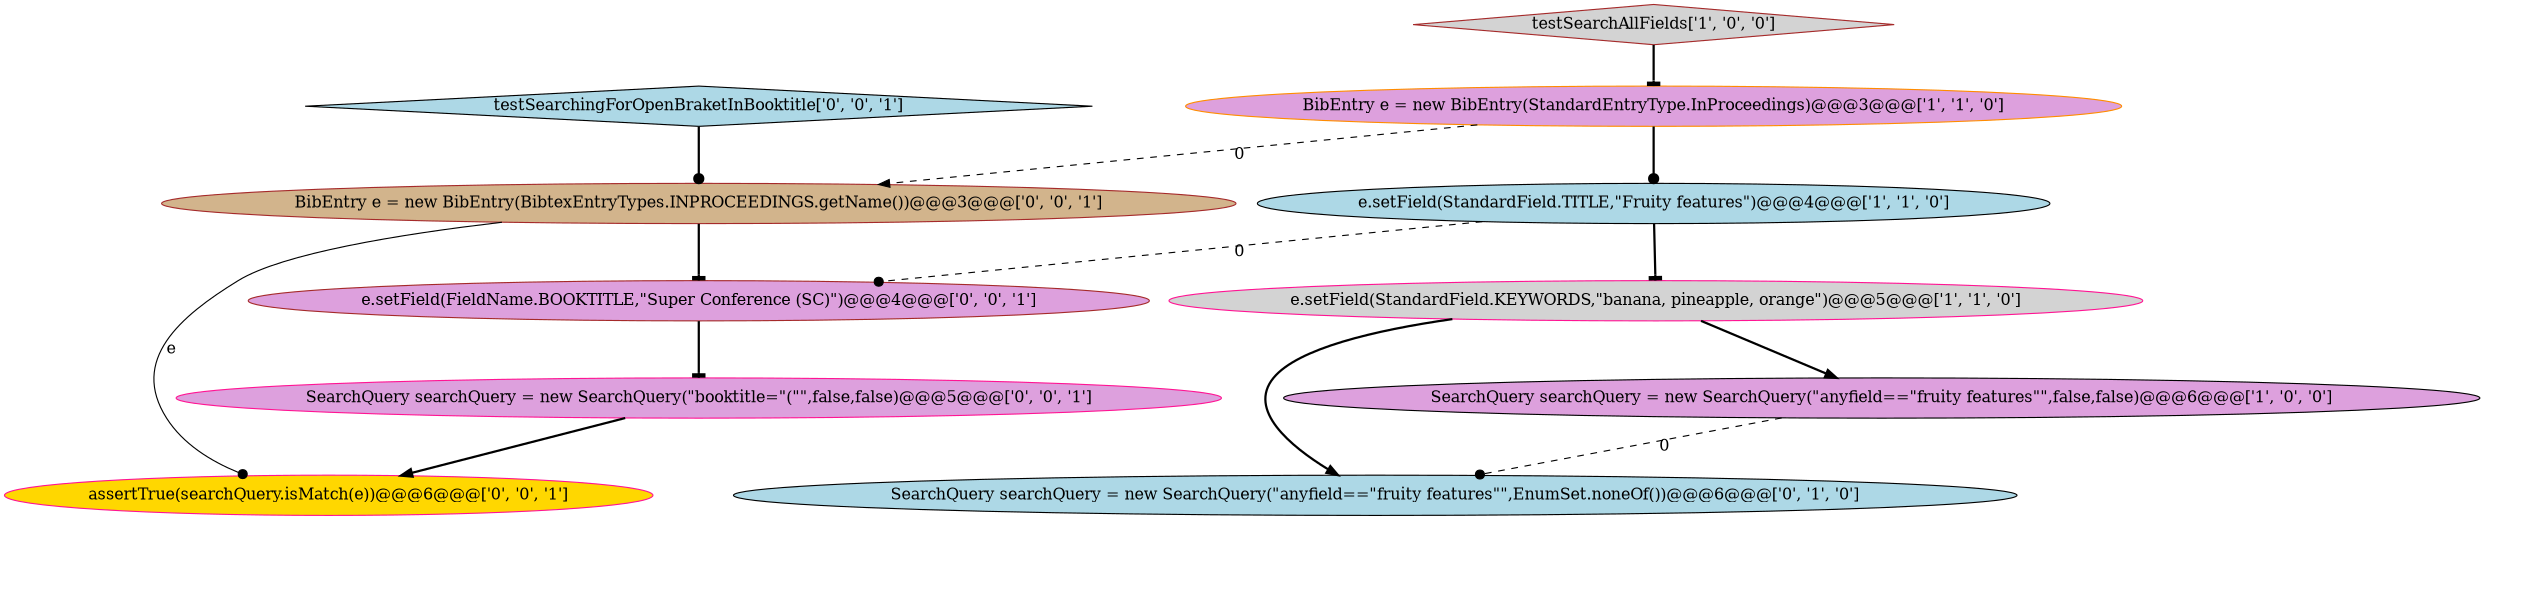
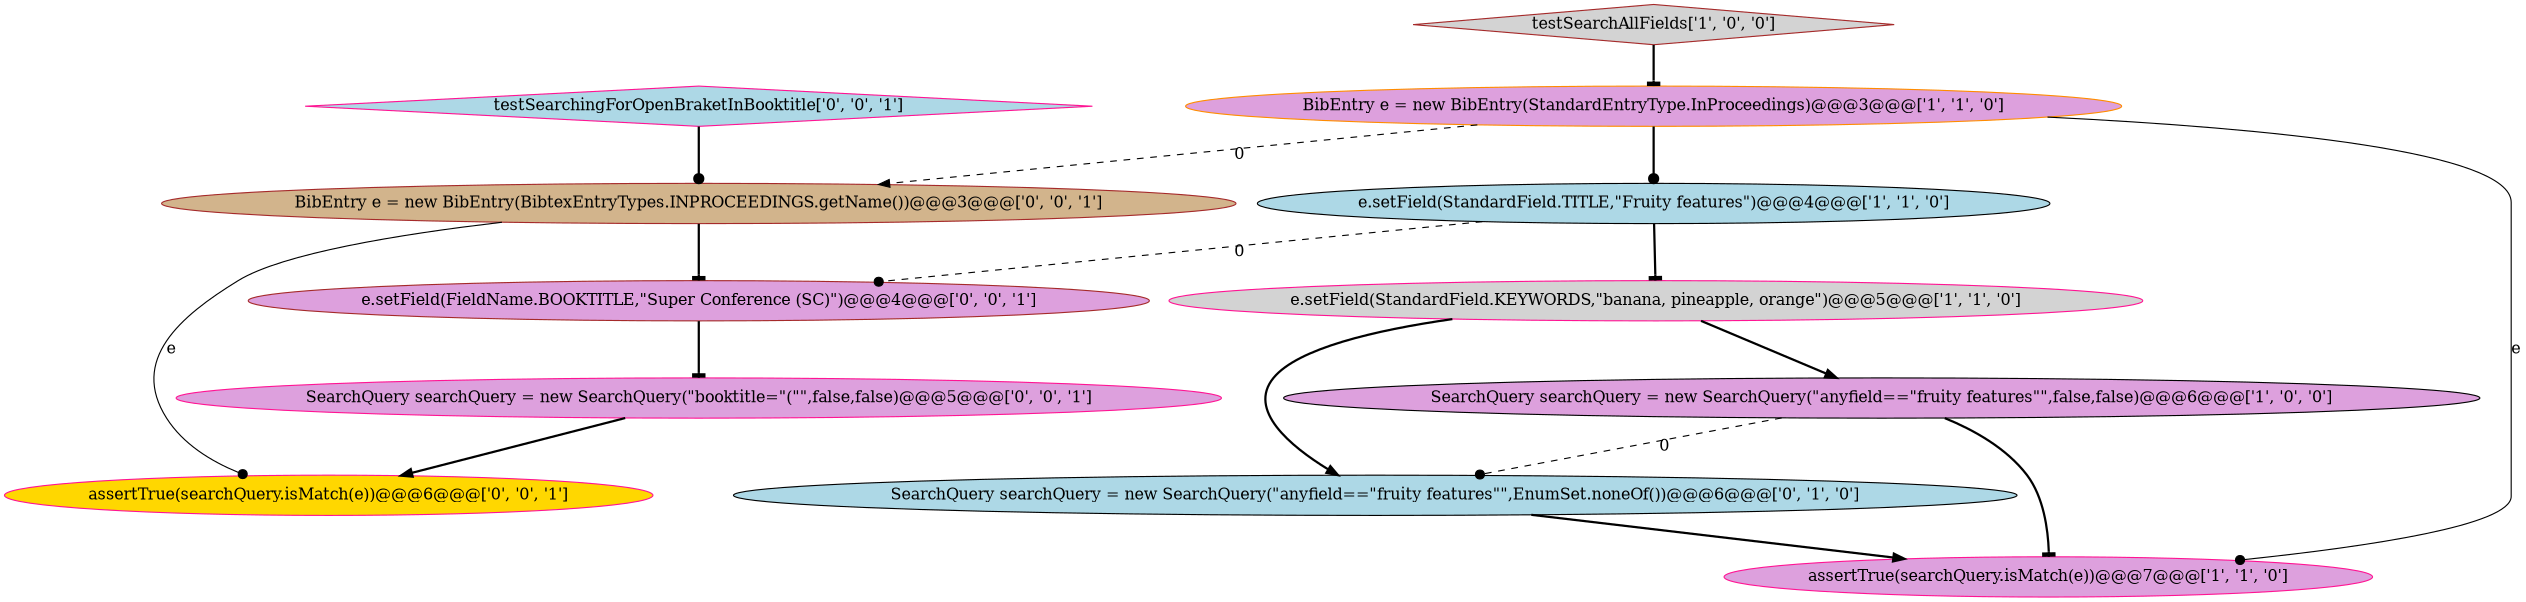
  digraph {
    node [color=deeppink fillcolor=plum shape=ellipse style=filled]
    edge [arrowhead=dot style=bold]
+   n1 [label="assertTrue(searchQuery.isMatch(e))@@@7@@@['1', '1', '0']"]
    n2 [color=brown label="e.setField(FieldName.BOOKTITLE,\"Super Conference (SC)\")@@@4@@@['0', '0', '1']"]
    n3 [label="SearchQuery searchQuery = new SearchQuery(\"booktitle=\"(\"\",false,false)@@@5@@@['0', '0', '1']"]
    n4 [fillcolor=gold label="assertTrue(searchQuery.isMatch(e))@@@6@@@['0', '0', '1']"]
    n5 [color=black fillcolor=lightblue label="SearchQuery searchQuery = new SearchQuery(\"anyfield==\"fruity features\"\",EnumSet.noneOf())@@@6@@@['0', '1', '0']"]
    n6 [color=darkorange label="BibEntry e = new BibEntry(StandardEntryType.InProceedings)@@@3@@@['1', '1', '0']"]
    n7 [color=brown fillcolor=tan label="BibEntry e = new BibEntry(BibtexEntryTypes.INPROCEEDINGS.getName())@@@3@@@['0', '0', '1']"]
    n8 [color=black fillcolor=lightblue label="e.setField(StandardField.TITLE,\"Fruity features\")@@@4@@@['1', '1', '0']"]
    n9 [fillcolor=lightgrey label="e.setField(StandardField.KEYWORDS,\"banana, pineapple, orange\")@@@5@@@['1', '1', '0']"]
    n10 [color=black label="SearchQuery searchQuery = new SearchQuery(\"anyfield==\"fruity features\"\",false,false)@@@6@@@['1', '0', '0']"]
-   n11 [color=black fillcolor=lightblue label="testSearchingForOpenBraketInBooktitle['0', '0', '1']" shape=diamond]
+   n11 [fillcolor=lightblue label="testSearchingForOpenBraketInBooktitle['0', '0', '1']" shape=diamond]
    n12 [color=brown fillcolor=lightgrey label="testSearchAllFields['1', '0', '0']" shape=diamond]
    n2 -> n3 [arrowhead=tee]
    n3 -> n4 [arrowhead=normal]
+   n5 -> n1 [arrowhead=normal]
+   n6 -> n1 [label=e style=solid]
    n6 -> n7 [arrowhead=normal label=0 style=dashed]
    n6 -> n8
    n7 -> n2 [arrowhead=tee]
    n7 -> n4 [label=e style=solid]
    n8 -> n2 [label=0 style=dashed]
    n8 -> n9 [arrowhead=tee]
    n9 -> n5 [arrowhead=normal]
    n9 -> n10 [arrowhead=normal]
+   n10 -> n1 [arrowhead=tee]
    n10 -> n5 [label=0 style=dashed]
    n11 -> n7
    n12 -> n6 [arrowhead=tee]
  }
